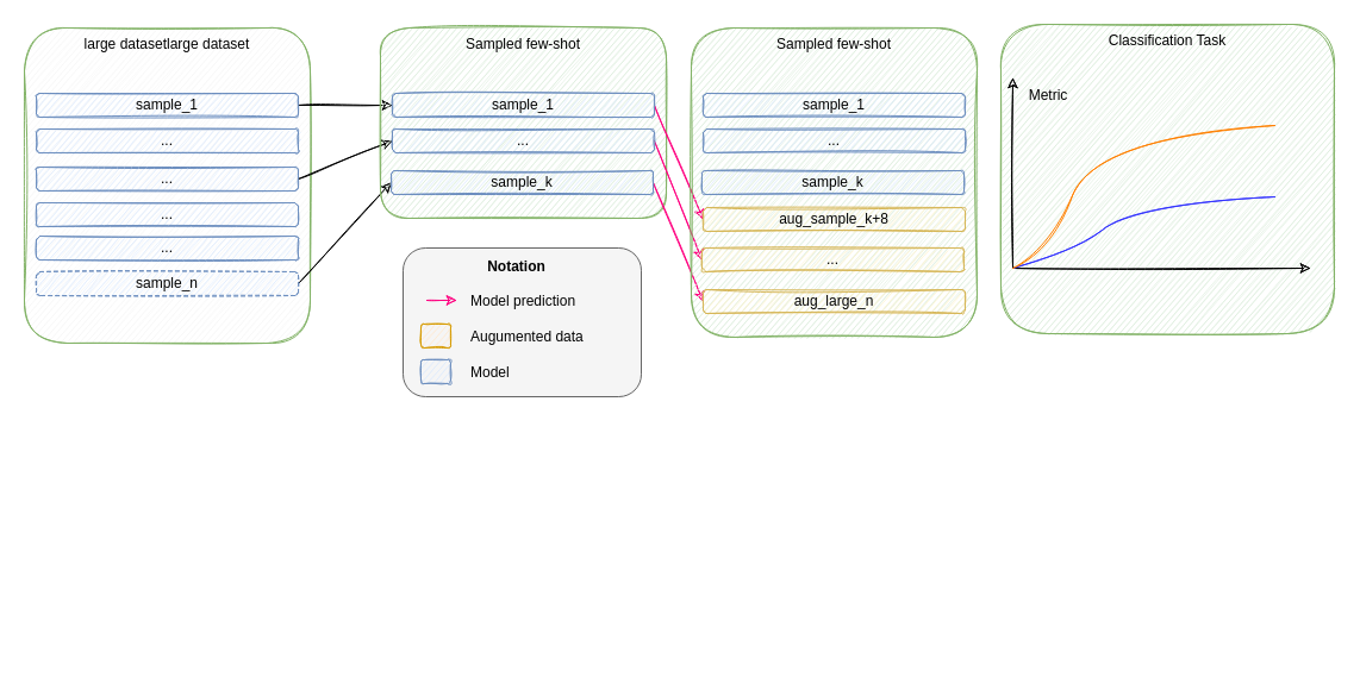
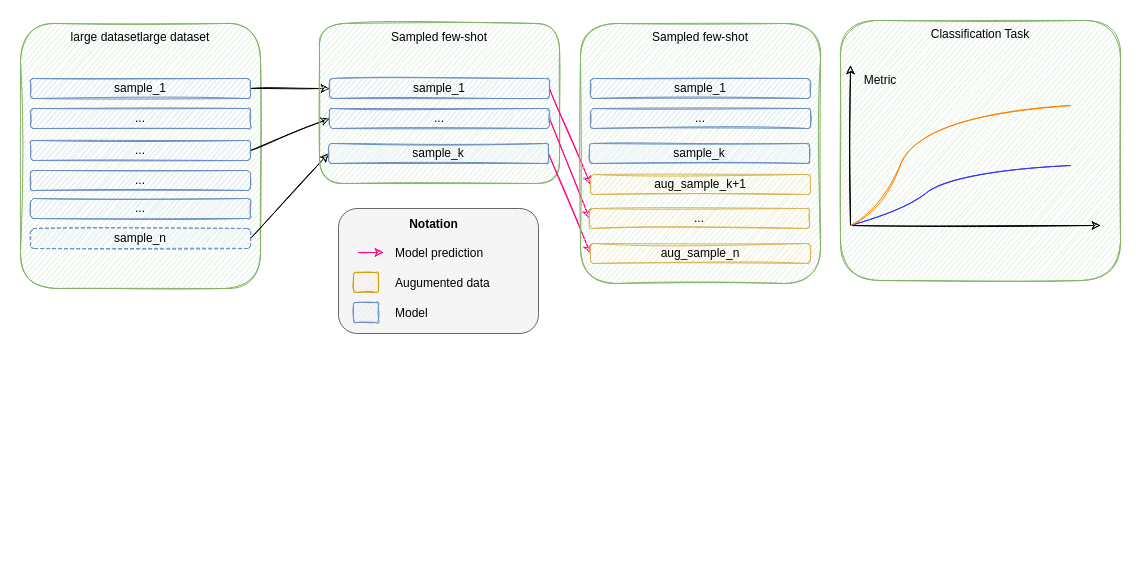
  <mxCell id="0" />
  <mxCell id="1" parent="0" />
  <mxCell id="2" style="edgeStyle=orthogonalEdgeStyle;curved=1;html=1;exitX=1;exitY=0.5;exitDx=0;exitDy=0;entryX=1;entryY=0.5;entryDx=0;entryDy=0;" parent="1" edge="1"><mxGeometry relative="1" as="geometry"><Array as="points"><mxPoint x="350" y="433" /><mxPoint x="350" y="463" /></Array><mxPoint x="327.5" y="433" as="sourcePoint" /></mxGeometry></mxCell>
  <mxCell id="3" style="edgeStyle=orthogonalEdgeStyle;curved=1;html=1;exitX=0;exitY=0.5;exitDx=0;exitDy=0;entryX=0;entryY=0.5;entryDx=0;entryDy=0;" parent="1" edge="1"><mxGeometry relative="1" as="geometry"><Array as="points"><mxPoint x="180" y="463" /><mxPoint x="180" y="493" /></Array><mxPoint x="202.5" y="463" as="sourcePoint" /></mxGeometry></mxCell>
  <mxCell id="4" style="edgeStyle=orthogonalEdgeStyle;curved=1;html=1;exitX=1;exitY=0.5;exitDx=0;exitDy=0;entryX=1;entryY=0.5;entryDx=0;entryDy=0;" parent="1" edge="1"><mxGeometry relative="1" as="geometry"><Array as="points"><mxPoint x="350" y="493" /><mxPoint x="350" y="523" /></Array><mxPoint x="327.5" y="493" as="sourcePoint" /></mxGeometry></mxCell>
  <mxCell id="5" style="edgeStyle=orthogonalEdgeStyle;curved=1;html=1;exitX=0;exitY=0.5;exitDx=0;exitDy=0;entryX=0;entryY=0.5;entryDx=0;entryDy=0;" parent="1" edge="1"><mxGeometry relative="1" as="geometry"><Array as="points"><mxPoint x="180" y="523" /><mxPoint x="180" y="553" /></Array><mxPoint x="202.5" y="553" as="targetPoint" /></mxGeometry></mxCell>
  <mxCell id="6" style="edgeStyle=none;sketch=1;html=1;exitX=1;exitY=0.5;exitDx=0;exitDy=0;entryX=0;entryY=0.5;entryDx=0;entryDy=0;" parent="1" edge="1"><mxGeometry relative="1" as="geometry"><mxPoint x="955" y="443" as="sourcePoint" /></mxGeometry></mxCell>
  <mxCell id="7" style="edgeStyle=none;sketch=1;html=1;exitX=1;exitY=0.5;exitDx=0;exitDy=0;entryX=0;entryY=0.5;entryDx=0;entryDy=0;" parent="1" edge="1"><mxGeometry relative="1" as="geometry"><mxPoint x="955" y="489" as="sourcePoint" /></mxGeometry></mxCell>
- <mxCell id="8" value="large datasetlarge dataset" style="rounded=1;whiteSpace=wrap;html=1;verticalAlign=top;fillColor=#f5f5f5;strokeColor=#82b366;sketch=1;" vertex="1" parent="1"><mxGeometry x="20" y="23" width="240" height="265" as="geometry" /></mxCell>
+ <mxCell id="8" value="large datasetlarge dataset" style="rounded=1;whiteSpace=wrap;html=1;verticalAlign=top;fillColor=#d5e8d4;strokeColor=#82b366;sketch=1;" vertex="1" parent="1"><mxGeometry x="20" y="23" width="240" height="265" as="geometry" /></mxCell>
  <mxCell id="9" style="edgeStyle=none;html=1;exitX=1;exitY=0.5;exitDx=0;exitDy=0;entryX=0;entryY=0.5;entryDx=0;entryDy=0;sketch=1;" edge="1" parent="1" source="10" target="20"><mxGeometry relative="1" as="geometry" /></mxCell>
  <mxCell id="10" value="&lt;span&gt;sample_1&lt;/span&gt;" style="rounded=1;whiteSpace=wrap;html=1;fillColor=#dae8fc;strokeColor=#6c8ebf;sketch=1;" vertex="1" parent="1"><mxGeometry x="30" y="78" width="220" height="20" as="geometry" /></mxCell>
  <mxCell id="11" value="..." style="rounded=1;whiteSpace=wrap;html=1;fillColor=#dae8fc;strokeColor=#6c8ebf;sketch=1;" vertex="1" parent="1"><mxGeometry x="30" y="108" width="220" height="20" as="geometry" /></mxCell>
  <mxCell id="12" value="..." style="rounded=1;whiteSpace=wrap;html=1;fillColor=#dae8fc;strokeColor=#6c8ebf;sketch=1;" vertex="1" parent="1"><mxGeometry x="30" y="198" width="220" height="20" as="geometry" /></mxCell>
  <mxCell id="13" style="edgeStyle=none;html=1;exitX=1;exitY=0.5;exitDx=0;exitDy=0;entryX=0;entryY=0.5;entryDx=0;entryDy=0;sketch=1;" edge="1" parent="1" source="14" target="24"><mxGeometry relative="1" as="geometry" /></mxCell>
  <mxCell id="14" value="sample_n" style="rounded=1;whiteSpace=wrap;html=1;fillColor=#dae8fc;strokeColor=#6c8ebf;sketch=1;dashed=1;" vertex="1" parent="1"><mxGeometry x="30" y="228" width="220" height="20" as="geometry" /></mxCell>
  <mxCell id="15" style="edgeStyle=none;html=1;exitX=1;exitY=0.5;exitDx=0;exitDy=0;entryX=0;entryY=0.5;entryDx=0;entryDy=0;sketch=1;" edge="1" parent="1" source="16" target="22"><mxGeometry relative="1" as="geometry" /></mxCell>
  <mxCell id="16" value="..." style="rounded=1;whiteSpace=wrap;html=1;fillColor=#dae8fc;strokeColor=#6c8ebf;sketch=1;" vertex="1" parent="1"><mxGeometry x="30" y="140" width="220" height="20" as="geometry" /></mxCell>
  <mxCell id="17" value="..." style="rounded=1;whiteSpace=wrap;html=1;fillColor=#dae8fc;strokeColor=#6c8ebf;sketch=1;" vertex="1" parent="1"><mxGeometry x="30" y="170" width="220" height="20" as="geometry" /></mxCell>
  <mxCell id="18" value="Sampled few-shot" style="rounded=1;whiteSpace=wrap;html=1;verticalAlign=top;fillColor=#d5e8d4;strokeColor=#82b366;sketch=1;" vertex="1" parent="1"><mxGeometry x="319" y="23" width="240" height="160" as="geometry" /></mxCell>
  <mxCell id="19" style="edgeStyle=none;sketch=1;html=1;exitX=1;exitY=0.5;exitDx=0;exitDy=0;entryX=0;entryY=0.5;entryDx=0;entryDy=0;strokeColor=#FF0080;" edge="1" parent="1" source="20" target="29"><mxGeometry relative="1" as="geometry" /></mxCell>
  <mxCell id="20" value="&lt;span&gt;sample_1&lt;/span&gt;" style="rounded=1;whiteSpace=wrap;html=1;fillColor=#dae8fc;strokeColor=#6c8ebf;sketch=1;" vertex="1" parent="1"><mxGeometry x="329" y="78" width="220" height="20" as="geometry" /></mxCell>
  <mxCell id="21" style="edgeStyle=none;sketch=1;html=1;exitX=1;exitY=0.5;exitDx=0;exitDy=0;entryX=0;entryY=0.5;entryDx=0;entryDy=0;strokeColor=#FF0080;" edge="1" parent="1" source="22" target="30"><mxGeometry relative="1" as="geometry" /></mxCell>
  <mxCell id="22" value="..." style="rounded=1;whiteSpace=wrap;html=1;fillColor=#dae8fc;strokeColor=#6c8ebf;sketch=1;" vertex="1" parent="1"><mxGeometry x="329" y="108" width="220" height="20" as="geometry" /></mxCell>
  <mxCell id="23" style="edgeStyle=none;sketch=1;html=1;exitX=1;exitY=0.5;exitDx=0;exitDy=0;entryX=0;entryY=0.5;entryDx=0;entryDy=0;strokeColor=#FF0080;" edge="1" parent="1" source="24" target="31"><mxGeometry relative="1" as="geometry" /></mxCell>
  <mxCell id="24" value="sample_k" style="rounded=1;whiteSpace=wrap;html=1;fillColor=#dae8fc;strokeColor=#6c8ebf;sketch=1;" vertex="1" parent="1"><mxGeometry x="328" y="143" width="220" height="20" as="geometry" /></mxCell>
  <mxCell id="25" value="Sampled few-shot" style="rounded=1;whiteSpace=wrap;html=1;verticalAlign=top;fillColor=#d5e8d4;strokeColor=#82b366;sketch=1;" vertex="1" parent="1"><mxGeometry x="580" y="23" width="240" height="260" as="geometry" /></mxCell>
  <mxCell id="26" value="&lt;span&gt;sample_1&lt;/span&gt;" style="rounded=1;whiteSpace=wrap;html=1;fillColor=#dae8fc;strokeColor=#6c8ebf;sketch=1;" vertex="1" parent="1"><mxGeometry x="590" y="78" width="220" height="20" as="geometry" /></mxCell>
  <mxCell id="27" value="..." style="rounded=1;whiteSpace=wrap;html=1;fillColor=#dae8fc;strokeColor=#6c8ebf;sketch=1;" vertex="1" parent="1"><mxGeometry x="590" y="108" width="220" height="20" as="geometry" /></mxCell>
  <mxCell id="28" value="sample_k" style="rounded=1;whiteSpace=wrap;html=1;fillColor=#dae8fc;strokeColor=#6c8ebf;sketch=1;" vertex="1" parent="1"><mxGeometry x="589" y="143" width="220" height="20" as="geometry" /></mxCell>
- <mxCell id="29" value="aug_sample_k+8" style="rounded=1;whiteSpace=wrap;html=1;fillColor=#fff2cc;strokeColor=#d6b656;sketch=1;" vertex="1" parent="1"><mxGeometry x="590" y="174" width="220" height="20" as="geometry" /></mxCell>
+ <mxCell id="29" value="aug_sample_k+1" style="rounded=1;whiteSpace=wrap;html=1;fillColor=#fff2cc;strokeColor=#d6b656;sketch=1;" vertex="1" parent="1"><mxGeometry x="590" y="174" width="220" height="20" as="geometry" /></mxCell>
  <mxCell id="30" value="..." style="rounded=1;whiteSpace=wrap;html=1;fillColor=#fff2cc;strokeColor=#d6b656;sketch=1;" vertex="1" parent="1"><mxGeometry x="589" y="208" width="220" height="20" as="geometry" /></mxCell>
- <mxCell id="31" value="aug_large_n" style="rounded=1;whiteSpace=wrap;html=1;fillColor=#fff2cc;strokeColor=#d6b656;sketch=1;" vertex="1" parent="1"><mxGeometry x="590" y="243" width="220" height="20" as="geometry" /></mxCell>
+ <mxCell id="31" value="aug_sample_n" style="rounded=1;whiteSpace=wrap;html=1;fillColor=#fff2cc;strokeColor=#d6b656;sketch=1;" vertex="1" parent="1"><mxGeometry x="590" y="243" width="220" height="20" as="geometry" /></mxCell>
  <mxCell id="32" value="" style="rounded=1;whiteSpace=wrap;html=1;fontSize=17;fillColor=#f5f5f5;fontColor=#333333;strokeColor=#666666;" vertex="1" parent="1"><mxGeometry x="338" y="208" width="200" height="125" as="geometry" /></mxCell>
  <mxCell id="33" style="edgeStyle=none;sketch=1;html=1;exitX=1;exitY=0.5;exitDx=0;exitDy=0;entryX=0;entryY=0.5;entryDx=0;entryDy=0;strokeColor=#FF0080;" edge="1" parent="1"><mxGeometry relative="1" as="geometry"><mxPoint x="358" y="252" as="sourcePoint" /><mxPoint x="383" y="252" as="targetPoint" /></mxGeometry></mxCell>
  <mxCell id="34" value="&lt;font style=&quot;font-size: 12px&quot;&gt;Model prediction&lt;/font&gt;" style="text;html=1;strokeColor=none;fillColor=none;align=left;verticalAlign=middle;whiteSpace=wrap;rounded=0;fontSize=17;" vertex="1" parent="1"><mxGeometry x="393" y="237" width="145" height="30" as="geometry" /></mxCell>
  <mxCell id="35" value="" style="rounded=1;whiteSpace=wrap;html=1;fillColor=#ffe6cc;strokeColor=#d79b00;sketch=1;" vertex="1" parent="1"><mxGeometry x="353" y="272" width="25" height="20" as="geometry" /></mxCell>
  <mxCell id="36" value="&lt;font style=&quot;font-size: 12px&quot;&gt;Augumented data&lt;/font&gt;" style="text;html=1;strokeColor=none;fillColor=none;align=left;verticalAlign=middle;whiteSpace=wrap;rounded=0;fontSize=17;" vertex="1" parent="1"><mxGeometry x="393" y="267" width="145" height="30" as="geometry" /></mxCell>
  <mxCell id="37" value="" style="rounded=1;whiteSpace=wrap;html=1;fillColor=#dae8fc;strokeColor=#6c8ebf;sketch=1;" vertex="1" parent="1"><mxGeometry x="353" y="302" width="25" height="20" as="geometry" /></mxCell>
  <mxCell id="38" value="&lt;font style=&quot;font-size: 12px&quot;&gt;Model&lt;/font&gt;" style="text;html=1;strokeColor=none;fillColor=none;align=left;verticalAlign=middle;whiteSpace=wrap;rounded=0;fontSize=17;" vertex="1" parent="1"><mxGeometry x="393" y="297" width="145" height="30" as="geometry" /></mxCell>
  <mxCell id="39" value="&lt;b&gt;&lt;font style=&quot;font-size: 12px&quot;&gt;Notation&lt;/font&gt;&lt;/b&gt;" style="text;html=1;strokeColor=none;fillColor=none;align=center;verticalAlign=middle;whiteSpace=wrap;rounded=0;fontSize=17;" vertex="1" parent="1"><mxGeometry x="345.5" y="208" width="175" height="30" as="geometry" /></mxCell>
  <mxCell id="40" value="Classification Task" style="rounded=1;whiteSpace=wrap;html=1;verticalAlign=top;fillColor=#d5e8d4;strokeColor=#82b366;sketch=1;" vertex="1" parent="1"><mxGeometry x="840" y="20" width="280" height="260" as="geometry" /></mxCell>
  <mxCell id="41" value="" style="endArrow=classic;html=1;sketch=1;strokeColor=#000000;" edge="1" parent="1"><mxGeometry width="50" height="50" relative="1" as="geometry"><mxPoint x="850" y="225" as="sourcePoint" /><mxPoint x="850" y="65" as="targetPoint" /></mxGeometry></mxCell>
  <mxCell id="42" value="" style="endArrow=classic;html=1;sketch=1;strokeColor=#000000;" edge="1" parent="1"><mxGeometry width="50" height="50" relative="1" as="geometry"><mxPoint x="850" y="225" as="sourcePoint" /><mxPoint x="1100" y="225" as="targetPoint" /></mxGeometry></mxCell>
  <mxCell id="43" value="" style="curved=1;endArrow=none;html=1;sketch=1;strokeColor=#3333FF;endFill=0;" edge="1" parent="1"><mxGeometry width="50" height="50" relative="1" as="geometry"><mxPoint x="850" y="225" as="sourcePoint" /><mxPoint x="1070" y="165" as="targetPoint" /><Array as="points"><mxPoint x="900" y="213" /><mxPoint x="950" y="173" /></Array></mxGeometry></mxCell>
  <mxCell id="44" value="" style="curved=1;endArrow=none;html=1;sketch=1;strokeColor=#FF8000;endFill=0;" edge="1" parent="1"><mxGeometry width="50" height="50" relative="1" as="geometry"><mxPoint x="850" y="225" as="sourcePoint" /><mxPoint x="1070" y="105" as="targetPoint" /><Array as="points"><mxPoint x="880" y="213" /><mxPoint x="920" y="115" /></Array></mxGeometry></mxCell>
  <mxCell id="45" value="Metric" style="text;html=1;strokeColor=none;fillColor=none;align=center;verticalAlign=middle;whiteSpace=wrap;rounded=0;" vertex="1" parent="1"><mxGeometry x="850" y="65" width="60" height="30" as="geometry" /></mxCell>
